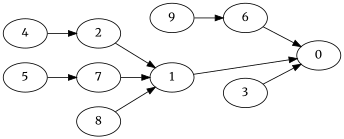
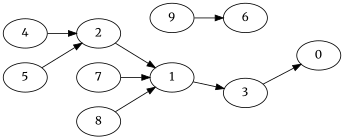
  digraph {
    fontname=Merriweather
    rankdir=LR
    node [fontname=Merriweather]
    edge [fontname=Merriweather]
    1
    0
    2
    3
    4
    5
    6
    7
    8
    9
-   1 -> 0
+   1 -> 3
    2 -> 1
    3 -> 0
    4 -> 2
-   5 -> 7
-   6 -> 0
+   5 -> 2
    7 -> 1
    8 -> 1
    9 -> 6
  }
